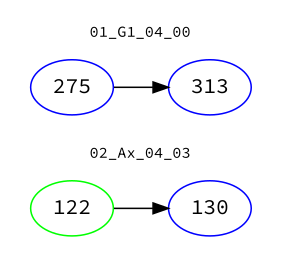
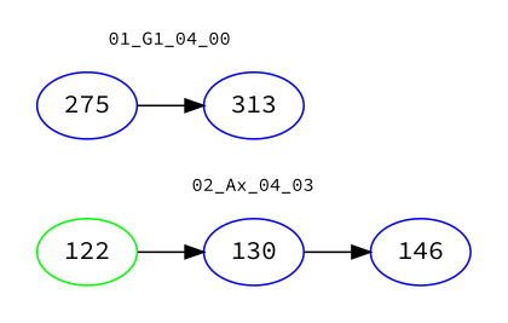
  digraph {
    fontname="Source Code Pro"
    rankdir=LR
    node [color=blue fontname="Source Code Pro"]
    edge [color=black fontname="Source Code Pro"]
    n1 [color=green label=122]
    n2 [label=130]
+   n3 [label=146]
    n4 [label=275]
    n5 [label=313]
    subgraph cluster_1 {
      color=white
      fontsize=10
      label="02_Ax_04_03"
      n1
      n2
+     n3
    }
    subgraph cluster_2 {
      color=white
      fontsize=10
      label="01_G1_04_00"
      n4
      n5
    }
    n1 -> n2
+   n2 -> n3
    n4 -> n5
  }
